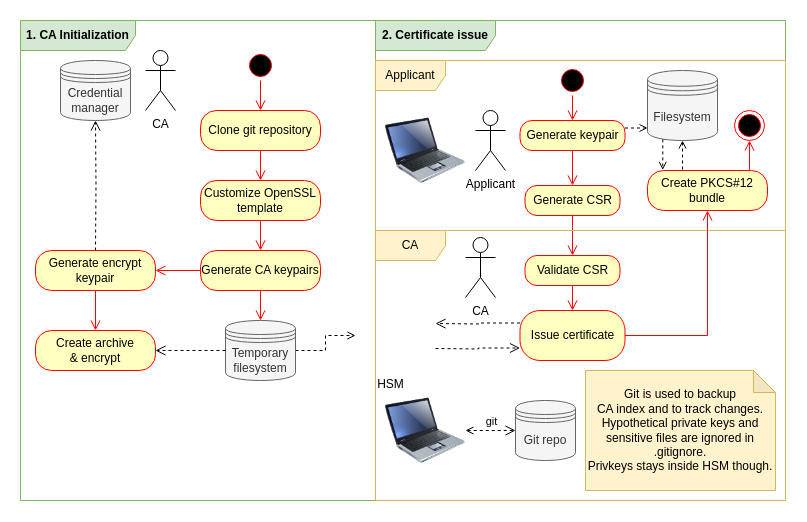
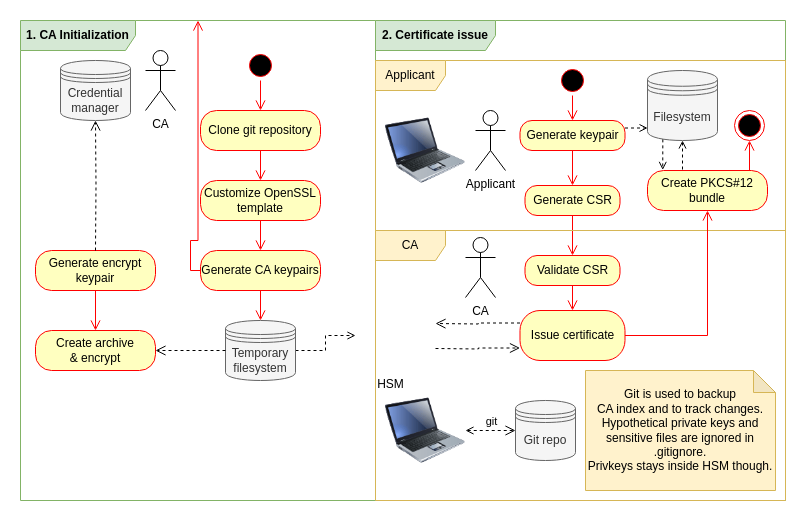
  <mxCell id="0" />
  <mxCell id="1" parent="0" />
  <mxCell id="2" value="1. CA Initialization" style="shape=umlFrame;whiteSpace=wrap;html=1;pointerEvents=0;width=115;height=30;fontStyle=1;fillColor=#d5e8d4;strokeColor=#82b366;" parent="1" vertex="1"><mxGeometry x="20" y="20" width="355" height="480" as="geometry" /></mxCell>
  <mxCell id="3" value="" style="edgeStyle=orthogonalEdgeStyle;html=1;verticalAlign=bottom;endArrow=open;endSize=8;strokeColor=#ff0000;rounded=0;entryX=0.5;entryY=0;entryDx=0;entryDy=0;exitX=0.5;exitY=1;exitDx=0;exitDy=0;" parent="1" source="9" target="4" edge="1"><mxGeometry relative="1" as="geometry"><mxPoint x="260" y="140" as="targetPoint" /></mxGeometry></mxCell>
  <mxCell id="4" value="Customize OpenSSL template" style="rounded=1;whiteSpace=wrap;html=1;arcSize=40;fontColor=#000000;fillColor=#ffffc0;strokeColor=#ff0000;" parent="1" vertex="1"><mxGeometry x="200" y="180" width="120" height="40" as="geometry" /></mxCell>
  <mxCell id="5" value="" style="edgeStyle=orthogonalEdgeStyle;html=1;verticalAlign=bottom;endArrow=open;endSize=8;strokeColor=#ff0000;rounded=0;entryX=0.5;entryY=0;entryDx=0;entryDy=0;" parent="1" source="4" target="6" edge="1"><mxGeometry relative="1" as="geometry"><mxPoint x="260" y="240" as="targetPoint" /></mxGeometry></mxCell>
  <mxCell id="6" value="Generate CA keypairs" style="rounded=1;whiteSpace=wrap;html=1;arcSize=40;fontColor=#000000;fillColor=#ffffc0;strokeColor=#ff0000;" parent="1" vertex="1"><mxGeometry x="200" y="250" width="120" height="40" as="geometry" /></mxCell>
  <mxCell id="7" style="edgeStyle=orthogonalEdgeStyle;rounded=0;orthogonalLoop=1;jettySize=auto;html=1;entryX=0;entryY=0.5;entryDx=0;entryDy=0;dashed=1;endArrow=open;endFill=0;" parent="1" source="8" target="38" edge="1"><mxGeometry relative="1" as="geometry" /></mxCell>
  <mxCell id="8" value="&lt;div&gt;Temporary&lt;/div&gt;filesystem" style="shape=datastore;whiteSpace=wrap;html=1;fillColor=#f5f5f5;fontColor=#333333;strokeColor=#666666;" parent="1" vertex="1"><mxGeometry x="225" y="320" width="70" height="60" as="geometry" /></mxCell>
  <mxCell id="9" value="Clone git repository" style="rounded=1;whiteSpace=wrap;html=1;arcSize=40;fontColor=#000000;fillColor=#ffffc0;strokeColor=#ff0000;" parent="1" vertex="1"><mxGeometry x="200" y="110" width="120" height="40" as="geometry" /></mxCell>
  <mxCell id="10" value="" style="edgeStyle=orthogonalEdgeStyle;html=1;verticalAlign=bottom;endArrow=open;endSize=8;strokeColor=#ff0000;rounded=0;entryX=0.5;entryY=0;entryDx=0;entryDy=0;exitX=0.5;exitY=1;exitDx=0;exitDy=0;" parent="1" source="6" target="8" edge="1"><mxGeometry relative="1" as="geometry"><mxPoint x="270" y="260" as="targetPoint" /><mxPoint x="270" y="230" as="sourcePoint" /></mxGeometry></mxCell>
  <mxCell id="11" value="" style="ellipse;html=1;shape=startState;fillColor=#000000;strokeColor=#ff0000;" parent="1" vertex="1"><mxGeometry x="245" y="50" width="30" height="30" as="geometry" /></mxCell>
  <mxCell id="12" value="" style="edgeStyle=orthogonalEdgeStyle;html=1;verticalAlign=bottom;endArrow=open;endSize=8;strokeColor=#ff0000;rounded=0;entryX=0.5;entryY=0;entryDx=0;entryDy=0;" parent="1" source="11" target="9" edge="1"><mxGeometry relative="1" as="geometry"><mxPoint x="260" y="140" as="targetPoint" /></mxGeometry></mxCell>
  <mxCell id="13" value="Generate encrypt keypair" style="rounded=1;whiteSpace=wrap;html=1;arcSize=40;fontColor=#000000;fillColor=#ffffc0;strokeColor=#ff0000;" parent="1" vertex="1"><mxGeometry x="35" y="250" width="120" height="40" as="geometry" /></mxCell>
  <mxCell id="14" value="Create archive &lt;br&gt;&amp;amp; encrypt" style="rounded=1;whiteSpace=wrap;html=1;arcSize=40;fontColor=#000000;fillColor=#ffffc0;strokeColor=#ff0000;" parent="1" vertex="1"><mxGeometry x="35" y="330" width="120" height="40" as="geometry" /></mxCell>
  <mxCell id="15" value="" style="edgeStyle=orthogonalEdgeStyle;html=1;verticalAlign=bottom;endArrow=open;endSize=8;strokeColor=#000000;rounded=0;entryX=1;entryY=0.5;entryDx=0;entryDy=0;exitX=0;exitY=0.5;exitDx=0;exitDy=0;dashed=1;" parent="1" source="8" target="14" edge="1"><mxGeometry relative="1" as="geometry"><mxPoint x="270" y="330" as="targetPoint" /><mxPoint x="270" y="300" as="sourcePoint" /></mxGeometry></mxCell>
- <mxCell id="16" value="" style="edgeStyle=orthogonalEdgeStyle;html=1;verticalAlign=bottom;endArrow=open;endSize=8;strokeColor=#ff0000;rounded=0;entryX=1;entryY=0.5;entryDx=0;entryDy=0;exitX=0;exitY=0.5;exitDx=0;exitDy=0;" parent="1" source="6" target="13" edge="1"><mxGeometry relative="1" as="geometry"><mxPoint x="165" y="360" as="targetPoint" /><mxPoint x="235" y="360" as="sourcePoint" /></mxGeometry></mxCell>
+ <mxCell id="16" value="" style="edgeStyle=orthogonalEdgeStyle;html=1;verticalAlign=bottom;endArrow=open;endSize=8;strokeColor=#ff0000;rounded=0;exitX=0;exitY=0.5;exitDx=0;exitDy=0;" parent="1" source="6" target="2" edge="1"><mxGeometry relative="1" as="geometry"><mxPoint x="165" y="360" as="targetPoint" /><mxPoint x="235" y="360" as="sourcePoint" /></mxGeometry></mxCell>
  <mxCell id="17" value="" style="edgeStyle=orthogonalEdgeStyle;html=1;verticalAlign=bottom;endArrow=open;endSize=8;strokeColor=#ff0000;rounded=0;entryX=0.5;entryY=0;entryDx=0;entryDy=0;exitX=0.5;exitY=1;exitDx=0;exitDy=0;" parent="1" source="13" target="14" edge="1"><mxGeometry relative="1" as="geometry"><mxPoint x="165" y="280" as="targetPoint" /><mxPoint x="210" y="280" as="sourcePoint" /></mxGeometry></mxCell>
  <mxCell id="18" value="2. Certificate issue" style="shape=umlFrame;whiteSpace=wrap;html=1;pointerEvents=0;width=120;height=30;fontStyle=1;fillColor=#d5e8d4;strokeColor=#82b366;" parent="1" vertex="1"><mxGeometry x="375" y="20" width="410" height="480" as="geometry" /></mxCell>
  <mxCell id="19" value="" style="image;html=1;image=img/lib/clip_art/computers/Laptop_128x128.png" parent="1" vertex="1"><mxGeometry x="385" y="110" width="80" height="80" as="geometry" /></mxCell>
  <mxCell id="20" value="" style="ellipse;html=1;shape=startState;fillColor=#000000;strokeColor=#ff0000;" parent="1" vertex="1"><mxGeometry x="557" y="65" width="30" height="30" as="geometry" /></mxCell>
  <mxCell id="21" value="" style="edgeStyle=orthogonalEdgeStyle;html=1;verticalAlign=bottom;endArrow=open;endSize=8;strokeColor=#ff0000;rounded=0;entryX=0.5;entryY=0;entryDx=0;entryDy=0;" parent="1" source="20" target="33" edge="1"><mxGeometry relative="1" as="geometry"><mxPoint x="622" y="170" as="targetPoint" /><mxPoint x="572" y="95" as="sourcePoint" /></mxGeometry></mxCell>
  <mxCell id="22" value="Generate CSR" style="rounded=1;whiteSpace=wrap;html=1;arcSize=40;fontColor=#000000;fillColor=#ffffc0;strokeColor=#ff0000;" parent="1" vertex="1"><mxGeometry x="524.5" y="185" width="95" height="30" as="geometry" /></mxCell>
  <mxCell id="23" value="Applicant" style="shape=umlActor;verticalLabelPosition=bottom;verticalAlign=top;html=1;" parent="1" vertex="1"><mxGeometry x="475" y="110" width="30" height="60" as="geometry" /></mxCell>
  <mxCell id="24" value="CA" style="shape=umlActor;verticalLabelPosition=bottom;verticalAlign=top;html=1;" parent="1" vertex="1"><mxGeometry x="145" y="50" width="30" height="60" as="geometry" /></mxCell>
  <mxCell id="25" value="Applicant" style="shape=umlFrame;whiteSpace=wrap;html=1;pointerEvents=0;width=70;height=30;fillColor=#fff2cc;strokeColor=#d6b656;" parent="1" vertex="1"><mxGeometry x="375" y="60" width="410" height="170" as="geometry" /></mxCell>
  <mxCell id="26" value="Validate CSR" style="rounded=1;whiteSpace=wrap;html=1;arcSize=40;fontColor=#000000;fillColor=#ffffc0;strokeColor=#ff0000;" parent="1" vertex="1"><mxGeometry x="524.5" y="255" width="95" height="30" as="geometry" /></mxCell>
  <mxCell id="27" value="" style="edgeStyle=orthogonalEdgeStyle;html=1;verticalAlign=bottom;endArrow=open;endSize=8;strokeColor=#ff0000;rounded=0;entryX=0.5;entryY=0;entryDx=0;entryDy=0;exitX=0.5;exitY=1;exitDx=0;exitDy=0;" parent="1" source="22" target="26" edge="1"><mxGeometry relative="1" as="geometry"><mxPoint x="582" y="240" as="targetPoint" /><mxPoint x="582" y="210" as="sourcePoint" /></mxGeometry></mxCell>
  <mxCell id="28" value="Issue certificate" style="rounded=1;whiteSpace=wrap;html=1;arcSize=40;fontColor=#000000;fillColor=#ffffc0;strokeColor=#ff0000;" parent="1" vertex="1"><mxGeometry x="519.5" y="310" width="105" height="50" as="geometry" /></mxCell>
  <mxCell id="29" value="" style="edgeStyle=orthogonalEdgeStyle;html=1;verticalAlign=bottom;endArrow=open;endSize=8;strokeColor=#ff0000;rounded=0;entryX=0.5;entryY=0;entryDx=0;entryDy=0;exitX=0.5;exitY=1;exitDx=0;exitDy=0;" parent="1" source="26" target="28" edge="1"><mxGeometry relative="1" as="geometry"><mxPoint x="582" y="260" as="targetPoint" /><mxPoint x="582" y="180" as="sourcePoint" /></mxGeometry></mxCell>
  <mxCell id="30" value="CA" style="shape=umlFrame;whiteSpace=wrap;html=1;pointerEvents=0;width=70;height=30;fillColor=#fff2cc;strokeColor=#d6b656;" parent="1" vertex="1"><mxGeometry x="375" y="230" width="410" height="270" as="geometry" /></mxCell>
  <mxCell id="31" value="Credential&lt;br&gt;manager" style="shape=datastore;whiteSpace=wrap;html=1;fillColor=#f5f5f5;fontColor=#333333;strokeColor=#666666;" parent="1" vertex="1"><mxGeometry x="60" y="60" width="70" height="60" as="geometry" /></mxCell>
  <mxCell id="32" value="" style="edgeStyle=orthogonalEdgeStyle;html=1;verticalAlign=bottom;endArrow=open;endSize=8;strokeColor=#000000;rounded=0;entryX=0.5;entryY=1;entryDx=0;entryDy=0;dashed=1;" parent="1" target="31" edge="1"><mxGeometry relative="1" as="geometry"><mxPoint x="165" y="360" as="targetPoint" /><mxPoint x="95" y="250" as="sourcePoint" /></mxGeometry></mxCell>
  <mxCell id="33" value="Generate keypair" style="rounded=1;whiteSpace=wrap;html=1;arcSize=40;fontColor=#000000;fillColor=#ffffc0;strokeColor=#ff0000;" parent="1" vertex="1"><mxGeometry x="519.5" y="120" width="105" height="30" as="geometry" /></mxCell>
  <mxCell id="34" value="" style="edgeStyle=orthogonalEdgeStyle;html=1;verticalAlign=bottom;endArrow=open;endSize=8;strokeColor=#ff0000;rounded=0;entryX=0.5;entryY=0;entryDx=0;entryDy=0;" parent="1" source="33" target="22" edge="1"><mxGeometry relative="1" as="geometry"><mxPoint x="582" y="120" as="targetPoint" /><mxPoint x="582" y="105" as="sourcePoint" /></mxGeometry></mxCell>
  <mxCell id="35" style="edgeStyle=orthogonalEdgeStyle;rounded=0;orthogonalLoop=1;jettySize=auto;html=1;entryX=0.5;entryY=1;entryDx=0;entryDy=0;dashed=1;exitX=0.25;exitY=0;exitDx=0;exitDy=0;endArrow=open;endFill=0;" parent="1" source="36" target="40" edge="1"><mxGeometry relative="1" as="geometry"><Array as="points" /></mxGeometry></mxCell>
  <mxCell id="36" value="Create PKCS#12 bundle" style="rounded=1;whiteSpace=wrap;html=1;arcSize=40;fontColor=#000000;fillColor=#ffffc0;strokeColor=#ff0000;" parent="1" vertex="1"><mxGeometry x="647" y="170" width="120" height="40" as="geometry" /></mxCell>
  <mxCell id="37" value="" style="edgeStyle=orthogonalEdgeStyle;html=1;verticalAlign=bottom;endArrow=open;endSize=8;strokeColor=#ff0000;rounded=0;entryX=0.5;entryY=1;entryDx=0;entryDy=0;exitX=1;exitY=0.5;exitDx=0;exitDy=0;" parent="1" source="28" target="36" edge="1"><mxGeometry relative="1" as="geometry"><mxPoint x="582" y="335" as="targetPoint" /><mxPoint x="582" y="270" as="sourcePoint" /></mxGeometry></mxCell>
  <mxCell id="38" value="HSM" style="shape=image;html=1;verticalAlign=top;verticalLabelPosition=bottom;labelBackgroundColor=#ffffff;imageAspect=0;aspect=fixed;image=https://cdn1.iconfinder.com/data/icons/CrystalClear/128x128/devices/usbpendrive_unmount.png" parent="1" vertex="1"><mxGeometry x="355" y="300" width="70" height="70" as="geometry" /></mxCell>
  <mxCell id="39" value="" style="image;html=1;image=img/lib/clip_art/computers/Laptop_128x128.png;flipH=0;" parent="1" vertex="1"><mxGeometry x="385" y="387.5" width="80" height="85" as="geometry" /></mxCell>
  <mxCell id="40" value="Filesystem" style="shape=datastore;whiteSpace=wrap;html=1;fillColor=#f5f5f5;fontColor=#333333;strokeColor=#666666;" parent="1" vertex="1"><mxGeometry x="647" y="70" width="70" height="70" as="geometry" /></mxCell>
  <mxCell id="41" value="CA" style="shape=umlActor;verticalLabelPosition=bottom;verticalAlign=top;html=1;" parent="1" vertex="1"><mxGeometry x="465" y="237" width="30" height="60" as="geometry" /></mxCell>
  <mxCell id="42" value="" style="ellipse;html=1;shape=endState;fillColor=#000000;strokeColor=#ff0000;" parent="1" vertex="1"><mxGeometry x="734" y="110" width="30" height="30" as="geometry" /></mxCell>
  <mxCell id="43" value="" style="edgeStyle=orthogonalEdgeStyle;html=1;verticalAlign=bottom;endArrow=open;endSize=8;strokeColor=#ff0000;rounded=0;exitX=0.85;exitY=0.003;exitDx=0;exitDy=0;exitPerimeter=0;" parent="1" source="36" target="42" edge="1"><mxGeometry relative="1" as="geometry"><mxPoint x="717" y="220" as="targetPoint" /><mxPoint x="635" y="440" as="sourcePoint" /></mxGeometry></mxCell>
  <mxCell id="44" style="edgeStyle=orthogonalEdgeStyle;rounded=0;orthogonalLoop=1;jettySize=auto;html=1;entryX=0.001;entryY=0.824;entryDx=0;entryDy=0;dashed=1;exitX=1;exitY=0.25;exitDx=0;exitDy=0;entryPerimeter=0;endArrow=open;endFill=0;" parent="1" source="33" target="40" edge="1"><mxGeometry relative="1" as="geometry"><Array as="points" /><mxPoint x="687" y="180" as="sourcePoint" /><mxPoint x="692" y="150" as="targetPoint" /></mxGeometry></mxCell>
  <mxCell id="45" style="edgeStyle=orthogonalEdgeStyle;rounded=0;orthogonalLoop=1;jettySize=auto;html=1;entryX=0.127;entryY=-0.014;entryDx=0;entryDy=0;dashed=1;exitX=0.219;exitY=0.984;exitDx=0;exitDy=0;entryPerimeter=0;exitPerimeter=0;endArrow=open;endFill=0;" parent="1" source="40" target="36" edge="1"><mxGeometry relative="1" as="geometry"><Array as="points" /><mxPoint x="635" y="138" as="sourcePoint" /><mxPoint x="657" y="138" as="targetPoint" /></mxGeometry></mxCell>
  <mxCell id="46" value="&lt;div&gt;Git repo&lt;/div&gt;" style="shape=datastore;whiteSpace=wrap;html=1;fillColor=#f5f5f5;fontColor=#333333;strokeColor=#666666;" vertex="1" parent="1"><mxGeometry x="515" y="400" width="60" height="60" as="geometry" /></mxCell>
  <mxCell id="47" value="&lt;br&gt;Git is used to backup &lt;br&gt;CA index and to track changes.&lt;br&gt;&lt;div&gt;Hypothetical private keys and sensitive files are ignored in .gitignore.&lt;br&gt;Privkeys stays inside HSM though.&lt;br&gt;&lt;/div&gt;&lt;div&gt;&lt;br&gt;&lt;/div&gt;" style="shape=note;whiteSpace=wrap;html=1;backgroundOutline=1;darkOpacity=0.05;size=22;fillColor=#fff2cc;strokeColor=#d6b656;" vertex="1" parent="1"><mxGeometry x="585" y="370" width="190" height="120" as="geometry" /></mxCell>
  <mxCell id="48" value="" style="edgeStyle=orthogonalEdgeStyle;html=1;verticalAlign=bottom;endArrow=open;endSize=8;strokeColor=#000000;rounded=0;exitX=0;exitY=0.25;exitDx=0;exitDy=0;dashed=1;" edge="1" parent="1" source="28"><mxGeometry relative="1" as="geometry"><mxPoint x="435" y="323" as="targetPoint" /><mxPoint x="235" y="360" as="sourcePoint" /></mxGeometry></mxCell>
  <mxCell id="49" value="" style="edgeStyle=orthogonalEdgeStyle;html=1;verticalAlign=bottom;endArrow=open;endSize=8;strokeColor=#000000;rounded=0;entryX=0;entryY=0.75;entryDx=0;entryDy=0;dashed=1;" edge="1" parent="1" target="28"><mxGeometry relative="1" as="geometry"><mxPoint x="435" y="328" as="targetPoint" /><mxPoint x="435" y="348" as="sourcePoint" /></mxGeometry></mxCell>
  <mxCell id="50" value="" style="edgeStyle=orthogonalEdgeStyle;html=1;verticalAlign=bottom;endArrow=open;endSize=8;strokeColor=#000000;rounded=0;entryX=0;entryY=0.5;entryDx=0;entryDy=0;dashed=1;exitX=1;exitY=0.5;exitDx=0;exitDy=0;startArrow=open;startFill=0;" edge="1" parent="1" source="39" target="46"><mxGeometry relative="1" as="geometry"><mxPoint x="535" y="358" as="targetPoint" /><mxPoint x="445" y="358" as="sourcePoint" /></mxGeometry></mxCell>
  <mxCell id="51" value="git" style="edgeLabel;html=1;align=center;verticalAlign=middle;resizable=0;points=[];" vertex="1" connectable="0" parent="50"><mxGeometry y="-3" relative="1" as="geometry"><mxPoint y="-13" as="offset" /></mxGeometry></mxCell>
